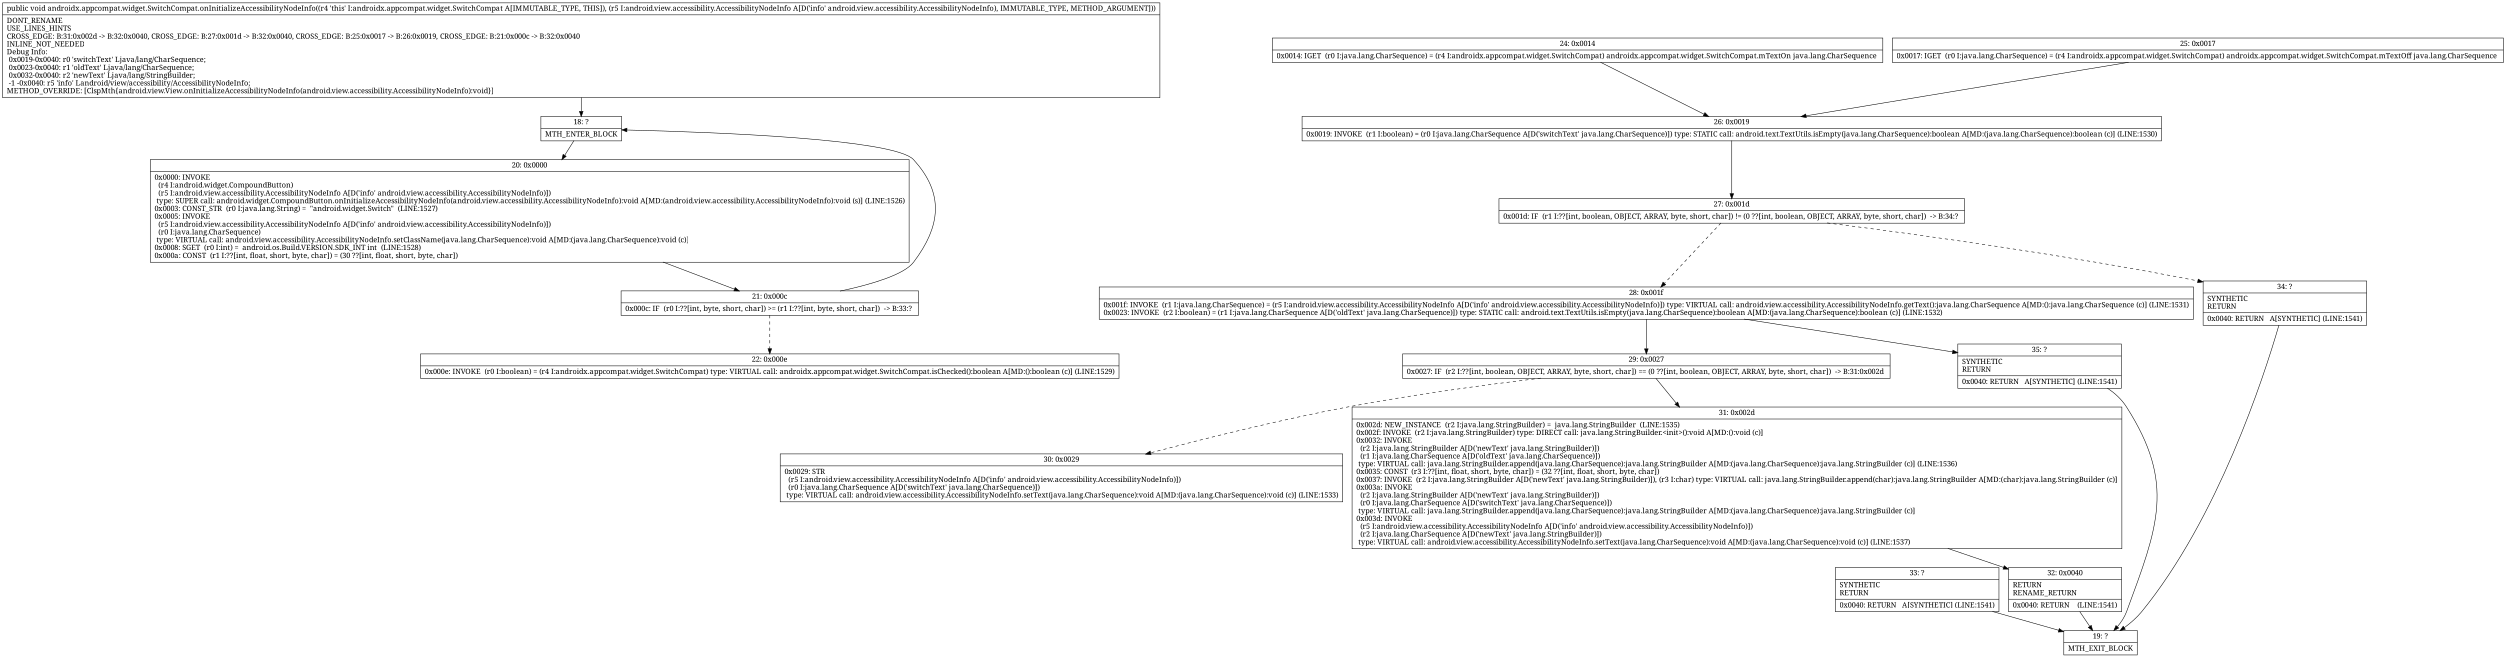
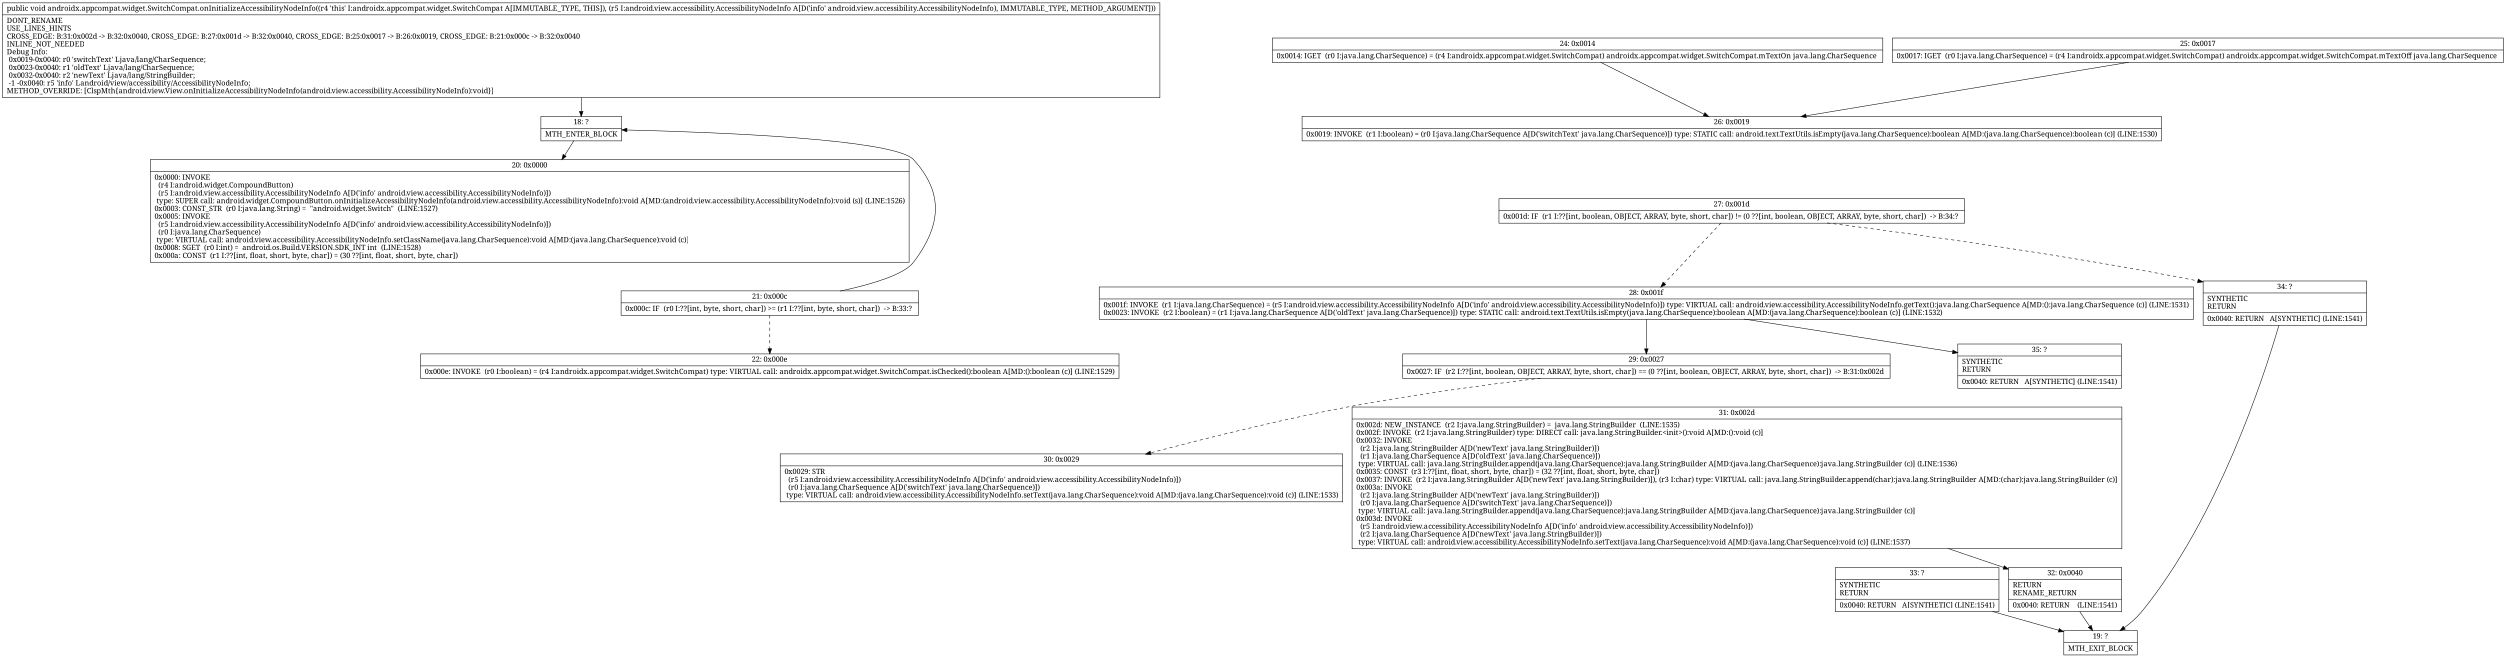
  digraph {
    fontname="Noto Serif"
    node [fontname="Noto Serif" shape=record]
    edge [fontname="Noto Serif"]
    n1 [label="{18\:\ ?|MTH_ENTER_BLOCK\l}"]
    n2 [label="{20\:\ 0x0000|0x0000: INVOKE  \l  (r4 I:android.widget.CompoundButton)\l  (r5 I:android.view.accessibility.AccessibilityNodeInfo A[D('info' android.view.accessibility.AccessibilityNodeInfo)])\l type: SUPER call: android.widget.CompoundButton.onInitializeAccessibilityNodeInfo(android.view.accessibility.AccessibilityNodeInfo):void A[MD:(android.view.accessibility.AccessibilityNodeInfo):void (s)] (LINE:1526)\l0x0003: CONST_STR  (r0 I:java.lang.String) =  \"android.widget.Switch\"  (LINE:1527)\l0x0005: INVOKE  \l  (r5 I:android.view.accessibility.AccessibilityNodeInfo A[D('info' android.view.accessibility.AccessibilityNodeInfo)])\l  (r0 I:java.lang.CharSequence)\l type: VIRTUAL call: android.view.accessibility.AccessibilityNodeInfo.setClassName(java.lang.CharSequence):void A[MD:(java.lang.CharSequence):void (c)]\l0x0008: SGET  (r0 I:int) =  android.os.Build.VERSION.SDK_INT int  (LINE:1528)\l0x000a: CONST  (r1 I:??[int, float, short, byte, char]) = (30 ??[int, float, short, byte, char]) \l}"]
    n3 [label="{21\:\ 0x000c|0x000c: IF  (r0 I:??[int, byte, short, char]) \>= (r1 I:??[int, byte, short, char])  \-\> B:33:? \l}"]
    n4 [label="{22\:\ 0x000e|0x000e: INVOKE  (r0 I:boolean) = (r4 I:androidx.appcompat.widget.SwitchCompat) type: VIRTUAL call: androidx.appcompat.widget.SwitchCompat.isChecked():boolean A[MD:():boolean (c)] (LINE:1529)\l}"]
    n5 [label="{33\:\ ?|SYNTHETIC\lRETURN\l|0x0040: RETURN   A[SYNTHETIC] (LINE:1541)\l}"]
    n6 [label="{19\:\ ?|MTH_EXIT_BLOCK\l}"]
    n7 [label="{24\:\ 0x0014|0x0014: IGET  (r0 I:java.lang.CharSequence) = (r4 I:androidx.appcompat.widget.SwitchCompat) androidx.appcompat.widget.SwitchCompat.mTextOn java.lang.CharSequence \l}"]
    n8 [label="{26\:\ 0x0019|0x0019: INVOKE  (r1 I:boolean) = (r0 I:java.lang.CharSequence A[D('switchText' java.lang.CharSequence)]) type: STATIC call: android.text.TextUtils.isEmpty(java.lang.CharSequence):boolean A[MD:(java.lang.CharSequence):boolean (c)] (LINE:1530)\l}"]
    n9 [label="{25\:\ 0x0017|0x0017: IGET  (r0 I:java.lang.CharSequence) = (r4 I:androidx.appcompat.widget.SwitchCompat) androidx.appcompat.widget.SwitchCompat.mTextOff java.lang.CharSequence \l}"]
    n10 [label="{27\:\ 0x001d|0x001d: IF  (r1 I:??[int, boolean, OBJECT, ARRAY, byte, short, char]) != (0 ??[int, boolean, OBJECT, ARRAY, byte, short, char])  \-\> B:34:? \l}"]
    n11 [label="{28\:\ 0x001f|0x001f: INVOKE  (r1 I:java.lang.CharSequence) = (r5 I:android.view.accessibility.AccessibilityNodeInfo A[D('info' android.view.accessibility.AccessibilityNodeInfo)]) type: VIRTUAL call: android.view.accessibility.AccessibilityNodeInfo.getText():java.lang.CharSequence A[MD:():java.lang.CharSequence (c)] (LINE:1531)\l0x0023: INVOKE  (r2 I:boolean) = (r1 I:java.lang.CharSequence A[D('oldText' java.lang.CharSequence)]) type: STATIC call: android.text.TextUtils.isEmpty(java.lang.CharSequence):boolean A[MD:(java.lang.CharSequence):boolean (c)] (LINE:1532)\l}"]
    n12 [label="{34\:\ ?|SYNTHETIC\lRETURN\l|0x0040: RETURN   A[SYNTHETIC] (LINE:1541)\l}"]
    n13 [label="{29\:\ 0x0027|0x0027: IF  (r2 I:??[int, boolean, OBJECT, ARRAY, byte, short, char]) == (0 ??[int, boolean, OBJECT, ARRAY, byte, short, char])  \-\> B:31:0x002d \l}"]
    n14 [label="{35\:\ ?|SYNTHETIC\lRETURN\l|0x0040: RETURN   A[SYNTHETIC] (LINE:1541)\l}"]
    n15 [label="{30\:\ 0x0029|0x0029: STR  \l  (r5 I:android.view.accessibility.AccessibilityNodeInfo A[D('info' android.view.accessibility.AccessibilityNodeInfo)])\l  (r0 I:java.lang.CharSequence A[D('switchText' java.lang.CharSequence)])\l type: VIRTUAL call: android.view.accessibility.AccessibilityNodeInfo.setText(java.lang.CharSequence):void A[MD:(java.lang.CharSequence):void (c)] (LINE:1533)\l}"]
    n16 [label="{31\:\ 0x002d|0x002d: NEW_INSTANCE  (r2 I:java.lang.StringBuilder) =  java.lang.StringBuilder  (LINE:1535)\l0x002f: INVOKE  (r2 I:java.lang.StringBuilder) type: DIRECT call: java.lang.StringBuilder.\<init\>():void A[MD:():void (c)]\l0x0032: INVOKE  \l  (r2 I:java.lang.StringBuilder A[D('newText' java.lang.StringBuilder)])\l  (r1 I:java.lang.CharSequence A[D('oldText' java.lang.CharSequence)])\l type: VIRTUAL call: java.lang.StringBuilder.append(java.lang.CharSequence):java.lang.StringBuilder A[MD:(java.lang.CharSequence):java.lang.StringBuilder (c)] (LINE:1536)\l0x0035: CONST  (r3 I:??[int, float, short, byte, char]) = (32 ??[int, float, short, byte, char]) \l0x0037: INVOKE  (r2 I:java.lang.StringBuilder A[D('newText' java.lang.StringBuilder)]), (r3 I:char) type: VIRTUAL call: java.lang.StringBuilder.append(char):java.lang.StringBuilder A[MD:(char):java.lang.StringBuilder (c)]\l0x003a: INVOKE  \l  (r2 I:java.lang.StringBuilder A[D('newText' java.lang.StringBuilder)])\l  (r0 I:java.lang.CharSequence A[D('switchText' java.lang.CharSequence)])\l type: VIRTUAL call: java.lang.StringBuilder.append(java.lang.CharSequence):java.lang.StringBuilder A[MD:(java.lang.CharSequence):java.lang.StringBuilder (c)]\l0x003d: INVOKE  \l  (r5 I:android.view.accessibility.AccessibilityNodeInfo A[D('info' android.view.accessibility.AccessibilityNodeInfo)])\l  (r2 I:java.lang.CharSequence A[D('newText' java.lang.StringBuilder)])\l type: VIRTUAL call: android.view.accessibility.AccessibilityNodeInfo.setText(java.lang.CharSequence):void A[MD:(java.lang.CharSequence):void (c)] (LINE:1537)\l}"]
    n17 [label="{32\:\ 0x0040|RETURN\lRENAME_RETURN\l|0x0040: RETURN    (LINE:1541)\l}"]
    n18 [label="{public void androidx.appcompat.widget.SwitchCompat.onInitializeAccessibilityNodeInfo((r4 'this' I:androidx.appcompat.widget.SwitchCompat A[IMMUTABLE_TYPE, THIS]), (r5 I:android.view.accessibility.AccessibilityNodeInfo A[D('info' android.view.accessibility.AccessibilityNodeInfo), IMMUTABLE_TYPE, METHOD_ARGUMENT]))  | DONT_RENAME\lUSE_LINES_HINTS\lCROSS_EDGE: B:31:0x002d \-\> B:32:0x0040, CROSS_EDGE: B:27:0x001d \-\> B:32:0x0040, CROSS_EDGE: B:25:0x0017 \-\> B:26:0x0019, CROSS_EDGE: B:21:0x000c \-\> B:32:0x0040\lINLINE_NOT_NEEDED\lDebug Info:\l  0x0019\-0x0040: r0 'switchText' Ljava\/lang\/CharSequence;\l  0x0023\-0x0040: r1 'oldText' Ljava\/lang\/CharSequence;\l  0x0032\-0x0040: r2 'newText' Ljava\/lang\/StringBuilder;\l  \-1 \-0x0040: r5 'info' Landroid\/view\/accessibility\/AccessibilityNodeInfo;\lMETHOD_OVERRIDE: [ClspMth\{android.view.View.onInitializeAccessibilityNodeInfo(android.view.accessibility.AccessibilityNodeInfo):void\}]\l}"]
    n1 -> n2
-   n2 -> n3
    n3 -> n1
    n3 -> n4 [style=dashed]
    n5 -> n6
    n7 -> n8
-   n8 -> n10
    n9 -> n8
    n10 -> n11 [style=dashed]
    n10 -> n12 [style=dashed]
    n11 -> n13
    n11 -> n14
    n12 -> n6
    n13 -> n15 [style=dashed]
-   n13 -> n16
-   n14 -> n6
    n16 -> n17
    n17 -> n6
    n18 -> n1
  }
